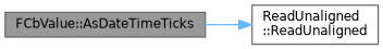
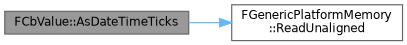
  digraph {
    rankdir=LR
    node [fontname=Helvetica fontsize=10 shape=box style=filled]
    n1 [color=gray40 fillcolor=grey60 fontcolor=black height=0.2 label="FCbValue::AsDateTimeTicks" width=0.4]
-   n2 [color=grey40 fillcolor=white height=0.2 label="ReadUnaligned\l::ReadUnaligned" width=0.4]
+   n2 [color=grey40 fillcolor=white height=0.2 label="FGenericPlatformMemory\l::ReadUnaligned" width=0.4]
    n1 -> n2 [color=steelblue1 fontname=Helvetica fontsize=10 labelfontname=Helvetica labelfontsize=10 style=solid]
  }
